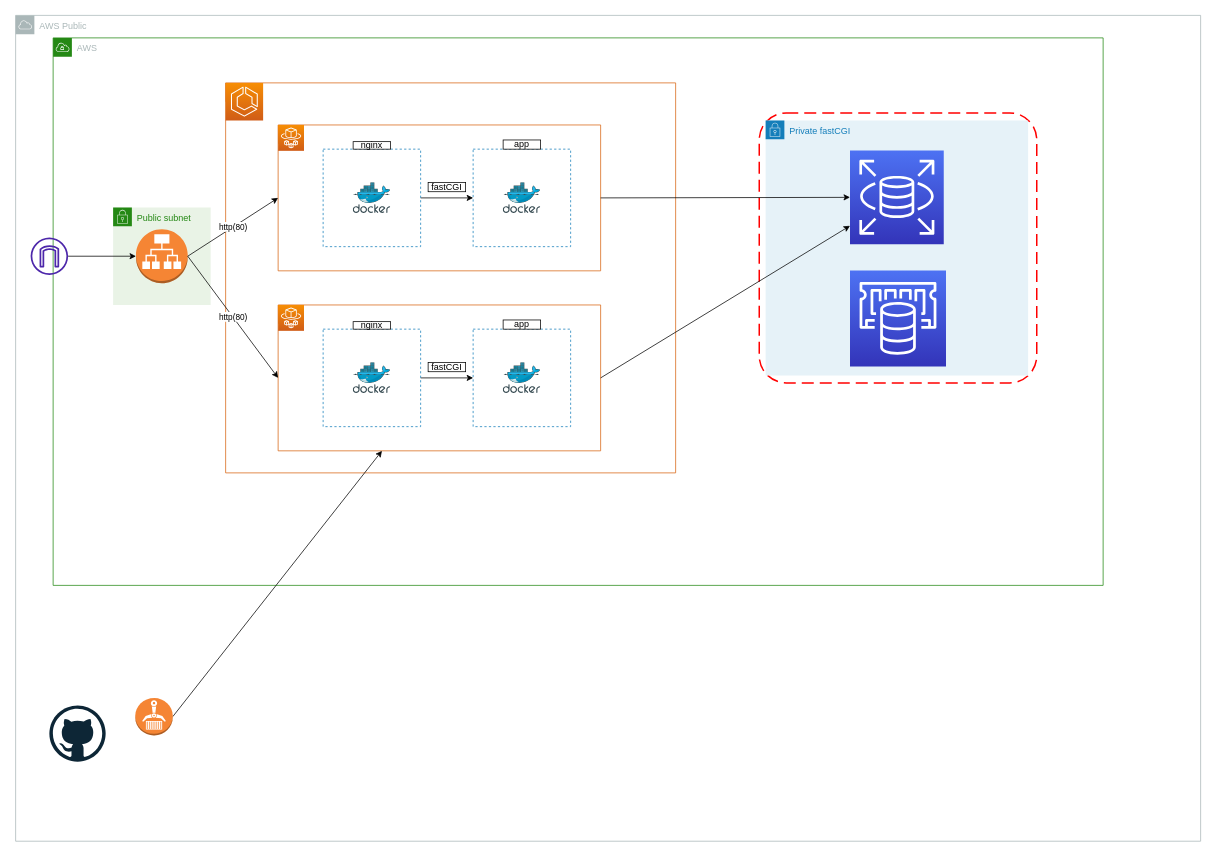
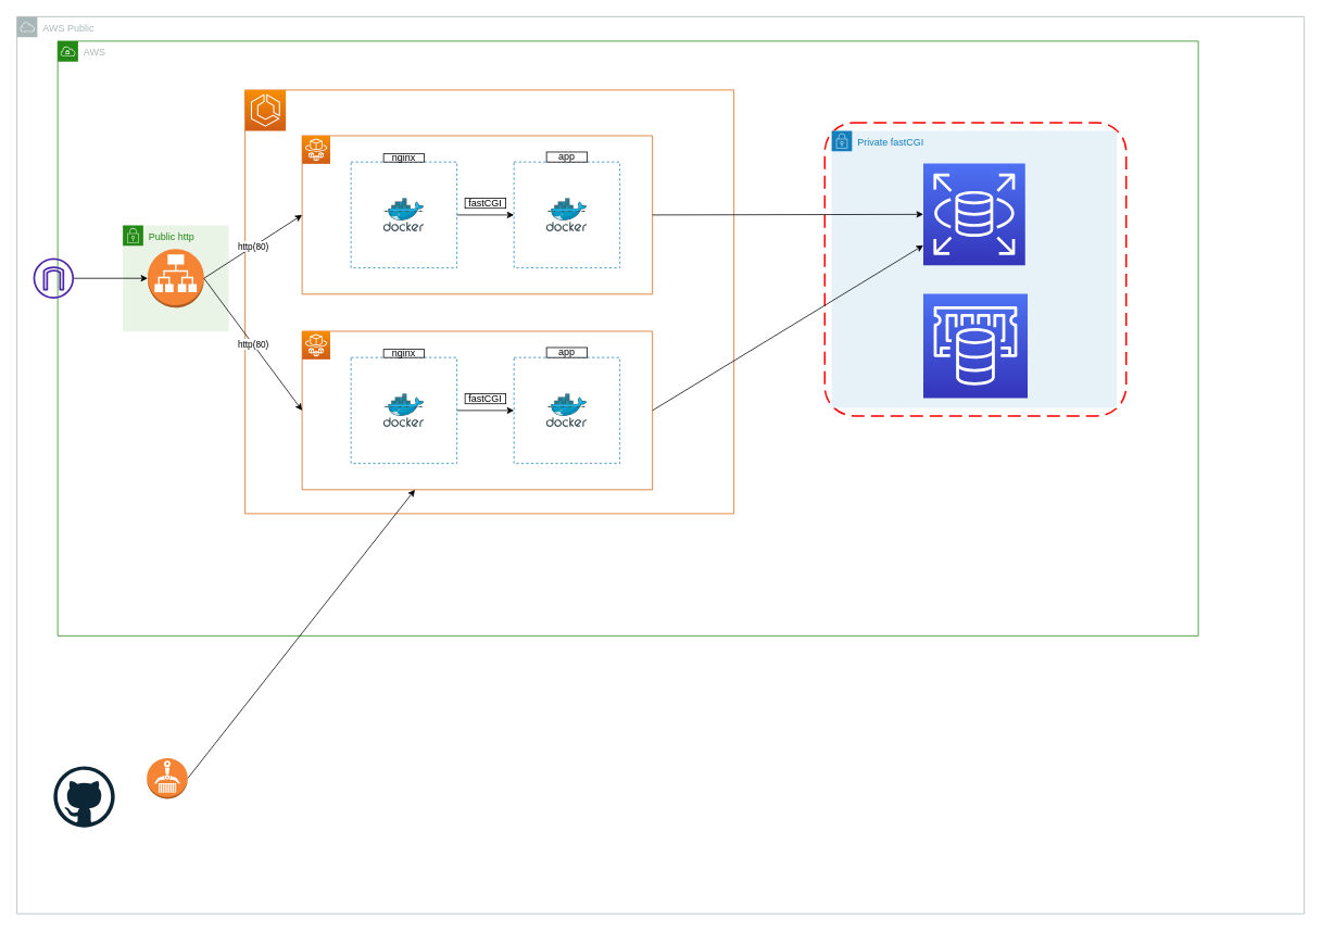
  <mxCell id="0" />
  <mxCell id="1" parent="0" />
  <mxCell id="2" value="AWS" style="points=[[0,0],[0.25,0],[0.5,0],[0.75,0],[1,0],[1,0.25],[1,0.5],[1,0.75],[1,1],[0.75,1],[0.5,1],[0.25,1],[0,1],[0,0.75],[0,0.5],[0,0.25]];outlineConnect=0;gradientColor=none;html=1;whiteSpace=wrap;fontSize=12;fontStyle=0;container=1;pointerEvents=0;collapsible=0;recursiveResize=0;shape=mxgraph.aws4.group;grIcon=mxgraph.aws4.group_vpc;strokeColor=#248814;fillColor=none;verticalAlign=top;align=left;spacingLeft=30;fontColor=#AAB7B8;dashed=0;" parent="1" vertex="1"><mxGeometry x="70" y="50" width="1400" height="730" as="geometry" /></mxCell>
  <mxCell id="3" value="" style="rounded=1;arcSize=10;dashed=1;strokeColor=#ff0000;fillColor=none;gradientColor=none;dashPattern=8 4;strokeWidth=2;" parent="2" vertex="1"><mxGeometry x="941.5" y="100" width="370" height="360" as="geometry" /></mxCell>
  <mxCell id="4" value="" style="points=[[0,0],[0.25,0],[0.5,0],[0.75,0],[1,0],[1,0.25],[1,0.5],[1,0.75],[1,1],[0.75,1],[0.5,1],[0.25,1],[0,1],[0,0.75],[0,0.5],[0,0.25]];outlineConnect=0;gradientColor=none;html=1;whiteSpace=wrap;fontSize=12;fontStyle=0;container=1;pointerEvents=0;collapsible=0;recursiveResize=0;shape=mxgraph.aws4.group;grIcon=mxgraph.aws4.group_ec2_instance_contents;strokeColor=#D86613;fillColor=none;verticalAlign=top;align=left;spacingLeft=30;fontColor=#D86613;dashed=0;" parent="2" vertex="1"><mxGeometry x="230" y="60" width="600" height="520" as="geometry" /></mxCell>
  <mxCell id="5" value="AWS Public" style="sketch=0;outlineConnect=0;gradientColor=none;html=1;whiteSpace=wrap;fontSize=12;fontStyle=0;shape=mxgraph.aws4.group;grIcon=mxgraph.aws4.group_aws_cloud;strokeColor=#AAB7B8;fillColor=none;verticalAlign=top;align=left;spacingLeft=30;fontColor=#AAB7B8;dashed=0;" parent="4" vertex="1"><mxGeometry x="-280" y="-90" width="1580" height="1101.12" as="geometry" /></mxCell>
  <mxCell id="6" value="" style="points=[[0,0],[0.25,0],[0.5,0],[0.75,0],[1,0],[1,0.25],[1,0.5],[1,0.75],[1,1],[0.75,1],[0.5,1],[0.25,1],[0,1],[0,0.75],[0,0.5],[0,0.25]];outlineConnect=0;gradientColor=none;html=1;whiteSpace=wrap;fontSize=12;fontStyle=0;container=1;pointerEvents=0;collapsible=0;recursiveResize=0;shape=mxgraph.aws4.group;grIcon=mxgraph.aws4.group_ec2_instance_contents;strokeColor=#D86613;fillColor=none;verticalAlign=top;align=left;spacingLeft=30;fontColor=#D86613;dashed=0;" parent="4" vertex="1"><mxGeometry x="70" y="56.12" width="430" height="194.5" as="geometry" /></mxCell>
  <mxCell id="7" value="" style="fillColor=none;strokeColor=#147EBA;dashed=1;verticalAlign=top;fontStyle=0;fontColor=#147EBA;" parent="6" vertex="1"><mxGeometry x="260" y="32.25" width="130" height="130" as="geometry" /></mxCell>
  <mxCell id="8" style="edgeStyle=none;html=1;exitX=1;exitY=0.5;exitDx=0;exitDy=0;entryX=0;entryY=0.5;entryDx=0;entryDy=0;" parent="6" source="9" target="7" edge="1"><mxGeometry relative="1" as="geometry" /></mxCell>
  <mxCell id="9" value="" style="fillColor=none;strokeColor=#147EBA;dashed=1;verticalAlign=top;fontStyle=0;fontColor=#147EBA;" parent="6" vertex="1"><mxGeometry x="60" y="32.25" width="130" height="130" as="geometry" /></mxCell>
  <mxCell id="10" value="" style="sketch=0;aspect=fixed;html=1;points=[];align=center;image;fontSize=12;image=img/lib/mscae/Docker.svg;" parent="6" vertex="1"><mxGeometry x="100" y="76.75" width="50" height="41" as="geometry" /></mxCell>
  <mxCell id="11" value="" style="sketch=0;aspect=fixed;html=1;points=[];align=center;image;fontSize=12;image=img/lib/mscae/Docker.svg;" parent="6" vertex="1"><mxGeometry x="300" y="76.75" width="50" height="41" as="geometry" /></mxCell>
  <mxCell id="12" value="nginx" style="whiteSpace=wrap;html=1;" parent="6" vertex="1"><mxGeometry x="100" y="22.25" width="50" height="10" as="geometry" /></mxCell>
  <mxCell id="13" value="app" style="whiteSpace=wrap;html=1;" parent="6" vertex="1"><mxGeometry x="300" y="20" width="50" height="12.25" as="geometry" /></mxCell>
  <mxCell id="14" value="" style="sketch=0;points=[[0,0,0],[0.25,0,0],[0.5,0,0],[0.75,0,0],[1,0,0],[0,1,0],[0.25,1,0],[0.5,1,0],[0.75,1,0],[1,1,0],[0,0.25,0],[0,0.5,0],[0,0.75,0],[1,0.25,0],[1,0.5,0],[1,0.75,0]];outlineConnect=0;fontColor=#232F3E;gradientColor=#F78E04;gradientDirection=north;fillColor=#D05C17;strokeColor=#ffffff;dashed=0;verticalLabelPosition=bottom;verticalAlign=top;align=center;html=1;fontSize=12;fontStyle=0;aspect=fixed;shape=mxgraph.aws4.resourceIcon;resIcon=mxgraph.aws4.fargate;" parent="6" vertex="1"><mxGeometry width="34.5" height="34.5" as="geometry" /></mxCell>
  <mxCell id="15" value="fastCGI" style="whiteSpace=wrap;html=1;" parent="6" vertex="1"><mxGeometry x="200" y="76.75" width="50" height="12.25" as="geometry" /></mxCell>
  <mxCell id="16" value="" style="points=[[0,0],[0.25,0],[0.5,0],[0.75,0],[1,0],[1,0.25],[1,0.5],[1,0.75],[1,1],[0.75,1],[0.5,1],[0.25,1],[0,1],[0,0.75],[0,0.5],[0,0.25]];outlineConnect=0;gradientColor=none;html=1;whiteSpace=wrap;fontSize=12;fontStyle=0;container=1;pointerEvents=0;collapsible=0;recursiveResize=0;shape=mxgraph.aws4.group;grIcon=mxgraph.aws4.group_ec2_instance_contents;strokeColor=#D86613;fillColor=none;verticalAlign=top;align=left;spacingLeft=30;fontColor=#D86613;dashed=0;" parent="4" vertex="1"><mxGeometry x="70" y="296.12" width="430" height="194.5" as="geometry" /></mxCell>
  <mxCell id="17" value="" style="fillColor=none;strokeColor=#147EBA;dashed=1;verticalAlign=top;fontStyle=0;fontColor=#147EBA;" parent="16" vertex="1"><mxGeometry x="260" y="32.25" width="130" height="130" as="geometry" /></mxCell>
  <mxCell id="18" style="edgeStyle=none;html=1;exitX=1;exitY=0.5;exitDx=0;exitDy=0;entryX=0;entryY=0.5;entryDx=0;entryDy=0;" parent="16" source="19" target="17" edge="1"><mxGeometry relative="1" as="geometry" /></mxCell>
  <mxCell id="19" value="" style="fillColor=none;strokeColor=#147EBA;dashed=1;verticalAlign=top;fontStyle=0;fontColor=#147EBA;" parent="16" vertex="1"><mxGeometry x="60" y="32.25" width="130" height="130" as="geometry" /></mxCell>
  <mxCell id="20" value="" style="sketch=0;aspect=fixed;html=1;points=[];align=center;image;fontSize=12;image=img/lib/mscae/Docker.svg;" parent="16" vertex="1"><mxGeometry x="100" y="76.75" width="50" height="41" as="geometry" /></mxCell>
  <mxCell id="21" value="" style="sketch=0;aspect=fixed;html=1;points=[];align=center;image;fontSize=12;image=img/lib/mscae/Docker.svg;" parent="16" vertex="1"><mxGeometry x="300" y="76.75" width="50" height="41" as="geometry" /></mxCell>
  <mxCell id="22" value="nginx" style="whiteSpace=wrap;html=1;" parent="16" vertex="1"><mxGeometry x="100" y="22.25" width="50" height="10" as="geometry" /></mxCell>
  <mxCell id="23" value="app" style="whiteSpace=wrap;html=1;" parent="16" vertex="1"><mxGeometry x="300" y="20" width="50" height="12.25" as="geometry" /></mxCell>
  <mxCell id="24" value="" style="sketch=0;points=[[0,0,0],[0.25,0,0],[0.5,0,0],[0.75,0,0],[1,0,0],[0,1,0],[0.25,1,0],[0.5,1,0],[0.75,1,0],[1,1,0],[0,0.25,0],[0,0.5,0],[0,0.75,0],[1,0.25,0],[1,0.5,0],[1,0.75,0]];outlineConnect=0;fontColor=#232F3E;gradientColor=#F78E04;gradientDirection=north;fillColor=#D05C17;strokeColor=#ffffff;dashed=0;verticalLabelPosition=bottom;verticalAlign=top;align=center;html=1;fontSize=12;fontStyle=0;aspect=fixed;shape=mxgraph.aws4.resourceIcon;resIcon=mxgraph.aws4.fargate;" parent="16" vertex="1"><mxGeometry width="34.5" height="34.5" as="geometry" /></mxCell>
  <mxCell id="25" value="fastCGI" style="whiteSpace=wrap;html=1;" parent="16" vertex="1"><mxGeometry x="200" y="76.75" width="50" height="12.25" as="geometry" /></mxCell>
  <mxCell id="26" value="" style="sketch=0;points=[[0,0,0],[0.25,0,0],[0.5,0,0],[0.75,0,0],[1,0,0],[0,1,0],[0.25,1,0],[0.5,1,0],[0.75,1,0],[1,1,0],[0,0.25,0],[0,0.5,0],[0,0.75,0],[1,0.25,0],[1,0.5,0],[1,0.75,0]];outlineConnect=0;fontColor=#232F3E;gradientColor=#F78E04;gradientDirection=north;fillColor=#D05C17;strokeColor=#ffffff;dashed=0;verticalLabelPosition=bottom;verticalAlign=top;align=center;html=1;fontSize=12;fontStyle=0;aspect=fixed;shape=mxgraph.aws4.resourceIcon;resIcon=mxgraph.aws4.ecs;" parent="4" vertex="1"><mxGeometry width="50" height="50" as="geometry" /></mxCell>
- <mxCell id="27" value="Public subnet" style="points=[[0,0],[0.25,0],[0.5,0],[0.75,0],[1,0],[1,0.25],[1,0.5],[1,0.75],[1,1],[0.75,1],[0.5,1],[0.25,1],[0,1],[0,0.75],[0,0.5],[0,0.25]];outlineConnect=0;gradientColor=none;html=1;whiteSpace=wrap;fontSize=12;fontStyle=0;container=1;pointerEvents=0;collapsible=0;recursiveResize=0;shape=mxgraph.aws4.group;grIcon=mxgraph.aws4.group_security_group;grStroke=0;strokeColor=#248814;fillColor=#E9F3E6;verticalAlign=top;align=left;spacingLeft=30;fontColor=#248814;dashed=0;" vertex="1" parent="4"><mxGeometry x="-150" y="166.12" width="130" height="130" as="geometry" /></mxCell>
+ <mxCell id="27" value="Public http" style="points=[[0,0],[0.25,0],[0.5,0],[0.75,0],[1,0],[1,0.25],[1,0.5],[1,0.75],[1,1],[0.75,1],[0.5,1],[0.25,1],[0,1],[0,0.75],[0,0.5],[0,0.25]];outlineConnect=0;gradientColor=none;html=1;whiteSpace=wrap;fontSize=12;fontStyle=0;container=1;pointerEvents=0;collapsible=0;recursiveResize=0;shape=mxgraph.aws4.group;grIcon=mxgraph.aws4.group_security_group;grStroke=0;strokeColor=#248814;fillColor=#E9F3E6;verticalAlign=top;align=left;spacingLeft=30;fontColor=#248814;dashed=0;" vertex="1" parent="4"><mxGeometry x="-150" y="166.12" width="130" height="130" as="geometry" /></mxCell>
  <mxCell id="28" value="" style="outlineConnect=0;dashed=0;verticalLabelPosition=bottom;verticalAlign=top;align=center;html=1;shape=mxgraph.aws3.application_load_balancer;fillColor=#F58534;gradientColor=none;" parent="27" vertex="1"><mxGeometry x="30.5" y="29" width="69" height="72" as="geometry" /></mxCell>
  <mxCell id="29" value="http(80)" style="edgeStyle=none;html=1;exitX=1;exitY=0.5;exitDx=0;exitDy=0;exitPerimeter=0;entryX=0;entryY=0.5;entryDx=0;entryDy=0;strokeColor=#000000;" parent="4" source="28" target="6" edge="1"><mxGeometry relative="1" as="geometry" /></mxCell>
  <mxCell id="30" value="http(80)" style="edgeStyle=none;html=1;exitX=1;exitY=0.5;exitDx=0;exitDy=0;exitPerimeter=0;entryX=0;entryY=0.5;entryDx=0;entryDy=0;strokeColor=#000000;" parent="4" source="28" target="16" edge="1"><mxGeometry relative="1" as="geometry" /></mxCell>
  <mxCell id="31" value="Private fastCGI" style="points=[[0,0],[0.25,0],[0.5,0],[0.75,0],[1,0],[1,0.25],[1,0.5],[1,0.75],[1,1],[0.75,1],[0.5,1],[0.25,1],[0,1],[0,0.75],[0,0.5],[0,0.25]];outlineConnect=0;gradientColor=none;html=1;whiteSpace=wrap;fontSize=12;fontStyle=0;container=1;pointerEvents=0;collapsible=0;recursiveResize=0;shape=mxgraph.aws4.group;grIcon=mxgraph.aws4.group_security_group;grStroke=0;strokeColor=#147EBA;fillColor=#E6F2F8;verticalAlign=top;align=left;spacingLeft=30;fontColor=#147EBA;dashed=0;" parent="2" vertex="1"><mxGeometry x="950" y="110" width="350" height="340" as="geometry" /></mxCell>
  <mxCell id="32" value="" style="sketch=0;points=[[0,0,0],[0.25,0,0],[0.5,0,0],[0.75,0,0],[1,0,0],[0,1,0],[0.25,1,0],[0.5,1,0],[0.75,1,0],[1,1,0],[0,0.25,0],[0,0.5,0],[0,0.75,0],[1,0.25,0],[1,0.5,0],[1,0.75,0]];outlineConnect=0;fontColor=#232F3E;gradientColor=#4D72F3;gradientDirection=north;fillColor=#3334B9;strokeColor=#ffffff;dashed=0;verticalLabelPosition=bottom;verticalAlign=top;align=center;html=1;fontSize=12;fontStyle=0;aspect=fixed;shape=mxgraph.aws4.resourceIcon;resIcon=mxgraph.aws4.rds;" parent="2" vertex="1"><mxGeometry x="1062.5" y="150" width="125" height="125" as="geometry" /></mxCell>
  <mxCell id="33" value="" style="sketch=0;points=[[0,0,0],[0.25,0,0],[0.5,0,0],[0.75,0,0],[1,0,0],[0,1,0],[0.25,1,0],[0.5,1,0],[0.75,1,0],[1,1,0],[0,0.25,0],[0,0.5,0],[0,0.75,0],[1,0.25,0],[1,0.5,0],[1,0.75,0]];outlineConnect=0;fontColor=#232F3E;gradientColor=#4D72F3;gradientDirection=north;fillColor=#3334B9;strokeColor=#ffffff;dashed=0;verticalLabelPosition=bottom;verticalAlign=top;align=center;html=1;fontSize=12;fontStyle=0;aspect=fixed;shape=mxgraph.aws4.resourceIcon;resIcon=mxgraph.aws4.elasticache;" parent="2" vertex="1"><mxGeometry x="1062.5" y="310" width="128" height="128" as="geometry" /></mxCell>
  <mxCell id="34" style="edgeStyle=none;html=1;exitX=1;exitY=0.5;exitDx=0;exitDy=0;strokeColor=#000000;" parent="2" source="6" target="32" edge="1"><mxGeometry relative="1" as="geometry" /></mxCell>
  <mxCell id="35" style="edgeStyle=none;html=1;exitX=1;exitY=0.5;exitDx=0;exitDy=0;strokeColor=#000000;" parent="2" source="16" target="32" edge="1"><mxGeometry relative="1" as="geometry" /></mxCell>
  <mxCell id="36" style="edgeStyle=none;html=1;exitX=1;exitY=0.5;exitDx=0;exitDy=0;exitPerimeter=0;strokeColor=#000000;" parent="1" source="37" target="16" edge="1"><mxGeometry relative="1" as="geometry" /></mxCell>
  <mxCell id="37" value="" style="outlineConnect=0;dashed=0;verticalLabelPosition=bottom;verticalAlign=top;align=center;html=1;shape=mxgraph.aws3.ecr;fillColor=#F58534;gradientColor=none;" parent="1" vertex="1"><mxGeometry x="179.5" y="930" width="50" height="50" as="geometry" /></mxCell>
  <mxCell id="38" value="" style="dashed=0;outlineConnect=0;html=1;align=center;labelPosition=center;verticalLabelPosition=bottom;verticalAlign=top;shape=mxgraph.weblogos.github" parent="1" vertex="1"><mxGeometry x="65" y="940" width="75" height="75" as="geometry" /></mxCell>
  <mxCell id="39" value="" style="edgeStyle=none;html=1;fillColor=#60a917;strokeColor=#000000;" edge="1" parent="1" source="40" target="28"><mxGeometry relative="1" as="geometry" /></mxCell>
  <mxCell id="40" value="" style="sketch=0;outlineConnect=0;fontColor=#232F3E;gradientColor=none;fillColor=#4D27AA;strokeColor=none;dashed=0;verticalLabelPosition=bottom;verticalAlign=top;align=center;html=1;fontSize=12;fontStyle=0;aspect=fixed;pointerEvents=1;shape=mxgraph.aws4.internet_gateway;" vertex="1" parent="1"><mxGeometry x="40" y="316.12" width="50" height="50" as="geometry" /></mxCell>
